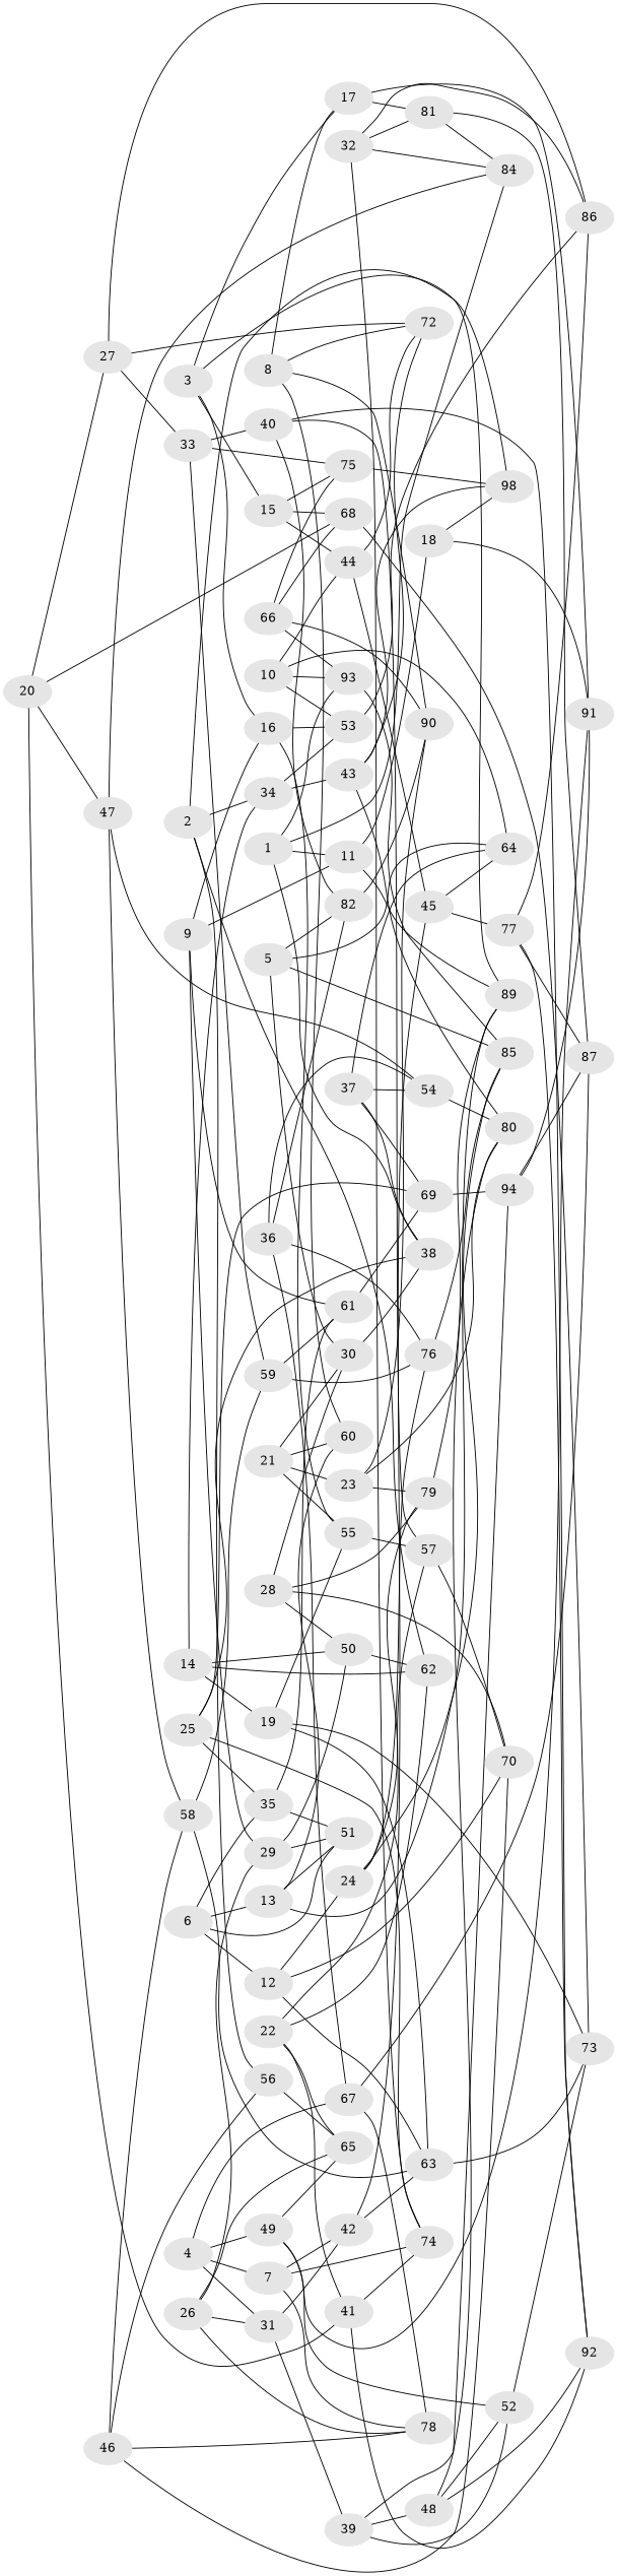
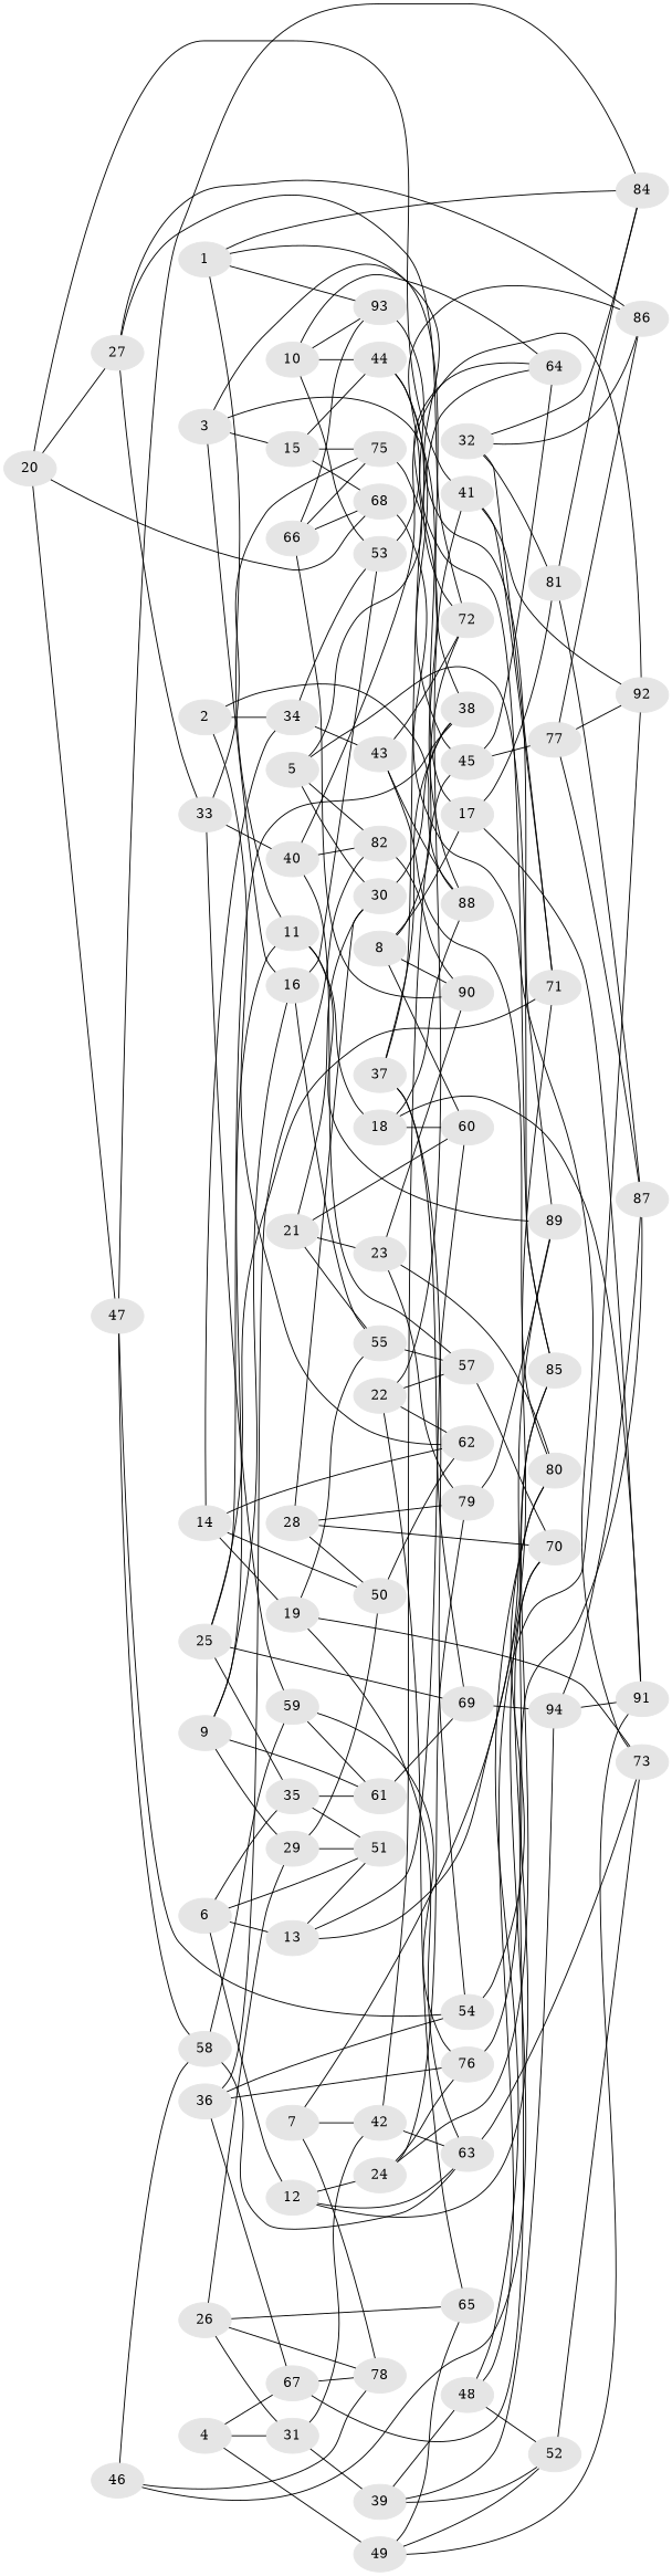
  graph {
    rankdir=LR
    node [color=gray90 style=filled]
    1
    11
    38
    n4 [label=93]
    84
    89
    18
    85
    2
    34
-   56
    62
-   88 [label=98]
+   88
    53
    43
    65
    3
    15
    16
    17
    44
    68
    75
    55
    81
    91
    4
    7
    31
    49
    67
    42
-   71 [label=74]
+   71
    78
    39
    52
    87
    5
    30
    64
    82
    90
    6
    12
    13
    35
    51
    24
    63
    70
    60
    61
    45
    8
    72
    9
    29
    50
    69
    10
    86
    79
    76
    73
    14
    19
    57
    20
    27
    41
    47
    33
    92
    54
    58
    21
    23
    80
    22
    25
    n81 [label=94]
    26
    40
    59
    28
    48
    32
    36
    37
    77
    46
    66
    1 -- 11
    1 -- 38
    1 -- n4
    1 -- 84
    11 -- 89
    11 -- 18
    n4 -- 85
    18 -- 88
    18 -- 91
+   18 -- 60
    2 -- 34
-   2 -- 56
    2 -- 62
    2 -- 88
    34 -- 53
    34 -- 43
-   56 -- 65
    53 -- 86
    43 -- 88
    43 -- 72
    43 -- 80
    3 -- 89
    3 -- 15
    3 -- 16
    3 -- 17
    15 -- 44
    15 -- 68
    15 -- 75
    16 -- 53
    16 -- 55
    17 -- 81
    17 -- 91
    44 -- 45
    44 -- 72
    68 -- 73
    75 -- 88
    55 -- 57
    81 -- 84
    81 -- 87
-   4 -- 7
    4 -- 31
    4 -- 49
    4 -- 67
    7 -- 42
    7 -- 71
    7 -- 78
    31 -- 42
    31 -- 39
    49 -- 65
    49 -- 91
    49 -- 52
    67 -- 78
    67 -- 87
    42 -- 63
    42 -- 45
    39 -- 52
    39 -- n81
    39 -- 48
    52 -- 73
    5 -- 85
    5 -- 30
    5 -- 64
    5 -- 82
    30 -- 38
    82 -- 90
    6 -- 12
    6 -- 13
    6 -- 35
    6 -- 51
    12 -- 24
    12 -- 63
    12 -- 70
    13 -- 89
    13 -- 51
    13 -- 60
    35 -- 51
    35 -- 61
    24 -- 85
    24 -- 79
    24 -- 76
    63 -- 73
    61 -- 69
    45 -- 64
    45 -- 77
    8 -- 17
    8 -- 90
    8 -- 60
    8 -- 72
    9 -- 11
    9 -- 16
    9 -- 61
    9 -- 29
    29 -- 51
    29 -- 50
    50 -- 62
    69 -- n81
    10 -- n4
    10 -- 53
    10 -- 44
    10 -- 64
    79 -- 89
    76 -- 85
    14 -- 34
    14 -- 62
    14 -- 50
    14 -- 19
    19 -- 55
    19 -- 63
    19 -- 73
    57 -- 70
    20 -- 68
    20 -- 27
    20 -- 41
    20 -- 47
    27 -- 72
    27 -- 86
    27 -- 33
    41 -- 71
    41 -- 92
    47 -- 84
    47 -- 54
    47 -- 58
    33 -- 75
    33 -- 40
    33 -- 59
    54 -- 80
    58 -- 63
    58 -- 59
    21 -- 55
    21 -- 30
    21 -- 60
    21 -- 23
    23 -- 90
    23 -- 79
    23 -- 80
    22 -- 62
    22 -- 65
    22 -- 57
    22 -- 41
    25 -- 38
    25 -- 71
    25 -- 35
    25 -- 69
    n81 -- 91
    n81 -- 87
    26 -- 65
    26 -- 31
    26 -- 78
    26 -- 29
    40 -- 82
    40 -- 57
    40 -- 92
    59 -- 61
    59 -- 76
    28 -- 30
    28 -- 70
    28 -- 50
    28 -- 79
    48 -- 52
    48 -- 92
    48 -- 80
    32 -- 84
    32 -- 81
    32 -- 71
    32 -- 86
    36 -- 67
    36 -- 82
    36 -- 76
    36 -- 54
    37 -- 38
    37 -- 64
    37 -- 69
    37 -- 54
    77 -- 87
    77 -- 86
    77 -- 92
-   46 -- 56
    46 -- 78
    46 -- 70
    46 -- 58
    66 -- n4
    66 -- 68
    66 -- 75
    66 -- 90
  }
